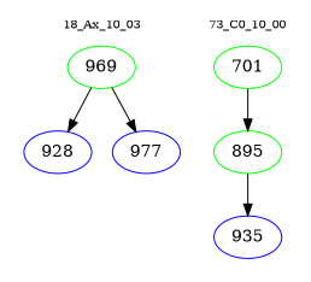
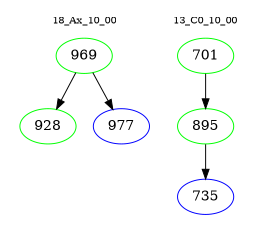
  digraph {
    node [color=green]
    edge [color=black]
    n1 [label=969]
-   n2 [color=blue label=928]
+   n2 [label=928]
    n3 [color=blue label=977]
    n4 [label=701]
    n5 [label=895]
-   n6 [color=blue label=935]
+   n6 [color=blue label=735]
    subgraph cluster_1 {
      color=white
      fontsize=10
-     label="18_Ax_10_03"
+     label="18_Ax_10_00"
      n1
      n2
      n3
    }
    subgraph cluster_2 {
      color=white
      fontsize=10
-     label="73_C0_10_00"
+     label="13_C0_10_00"
      n4
      n5
      n6
    }
    n1 -> n2
    n1 -> n3
    n4 -> n5
    n5 -> n6
  }
